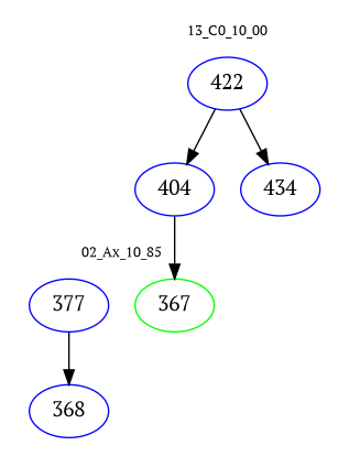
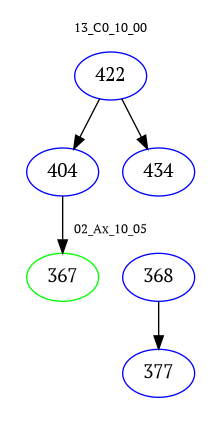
  digraph {
    fontname="PT Serif"
    node [color=blue fontname="PT Serif"]
    edge [color=black fontname="PT Serif"]
    n1 [label=368]
    n2 [color=green label=367]
    n3 [label=377]
    n4 [label=422]
    n5 [label=404]
    n6 [label=434]
    subgraph cluster_1 {
      color=white
      fontsize=10
-     label="02_Ax_10_85"
+     label="02_Ax_10_05"
      n1
      n2
      n3
    }
    subgraph cluster_2 {
      color=white
      fontsize=10
      label="13_C0_10_00"
      n4
      n5
      n6
    }
-   n3 -> n1
+   n1 -> n3
    n4 -> n5
    n4 -> n6
    n5 -> n2
  }
